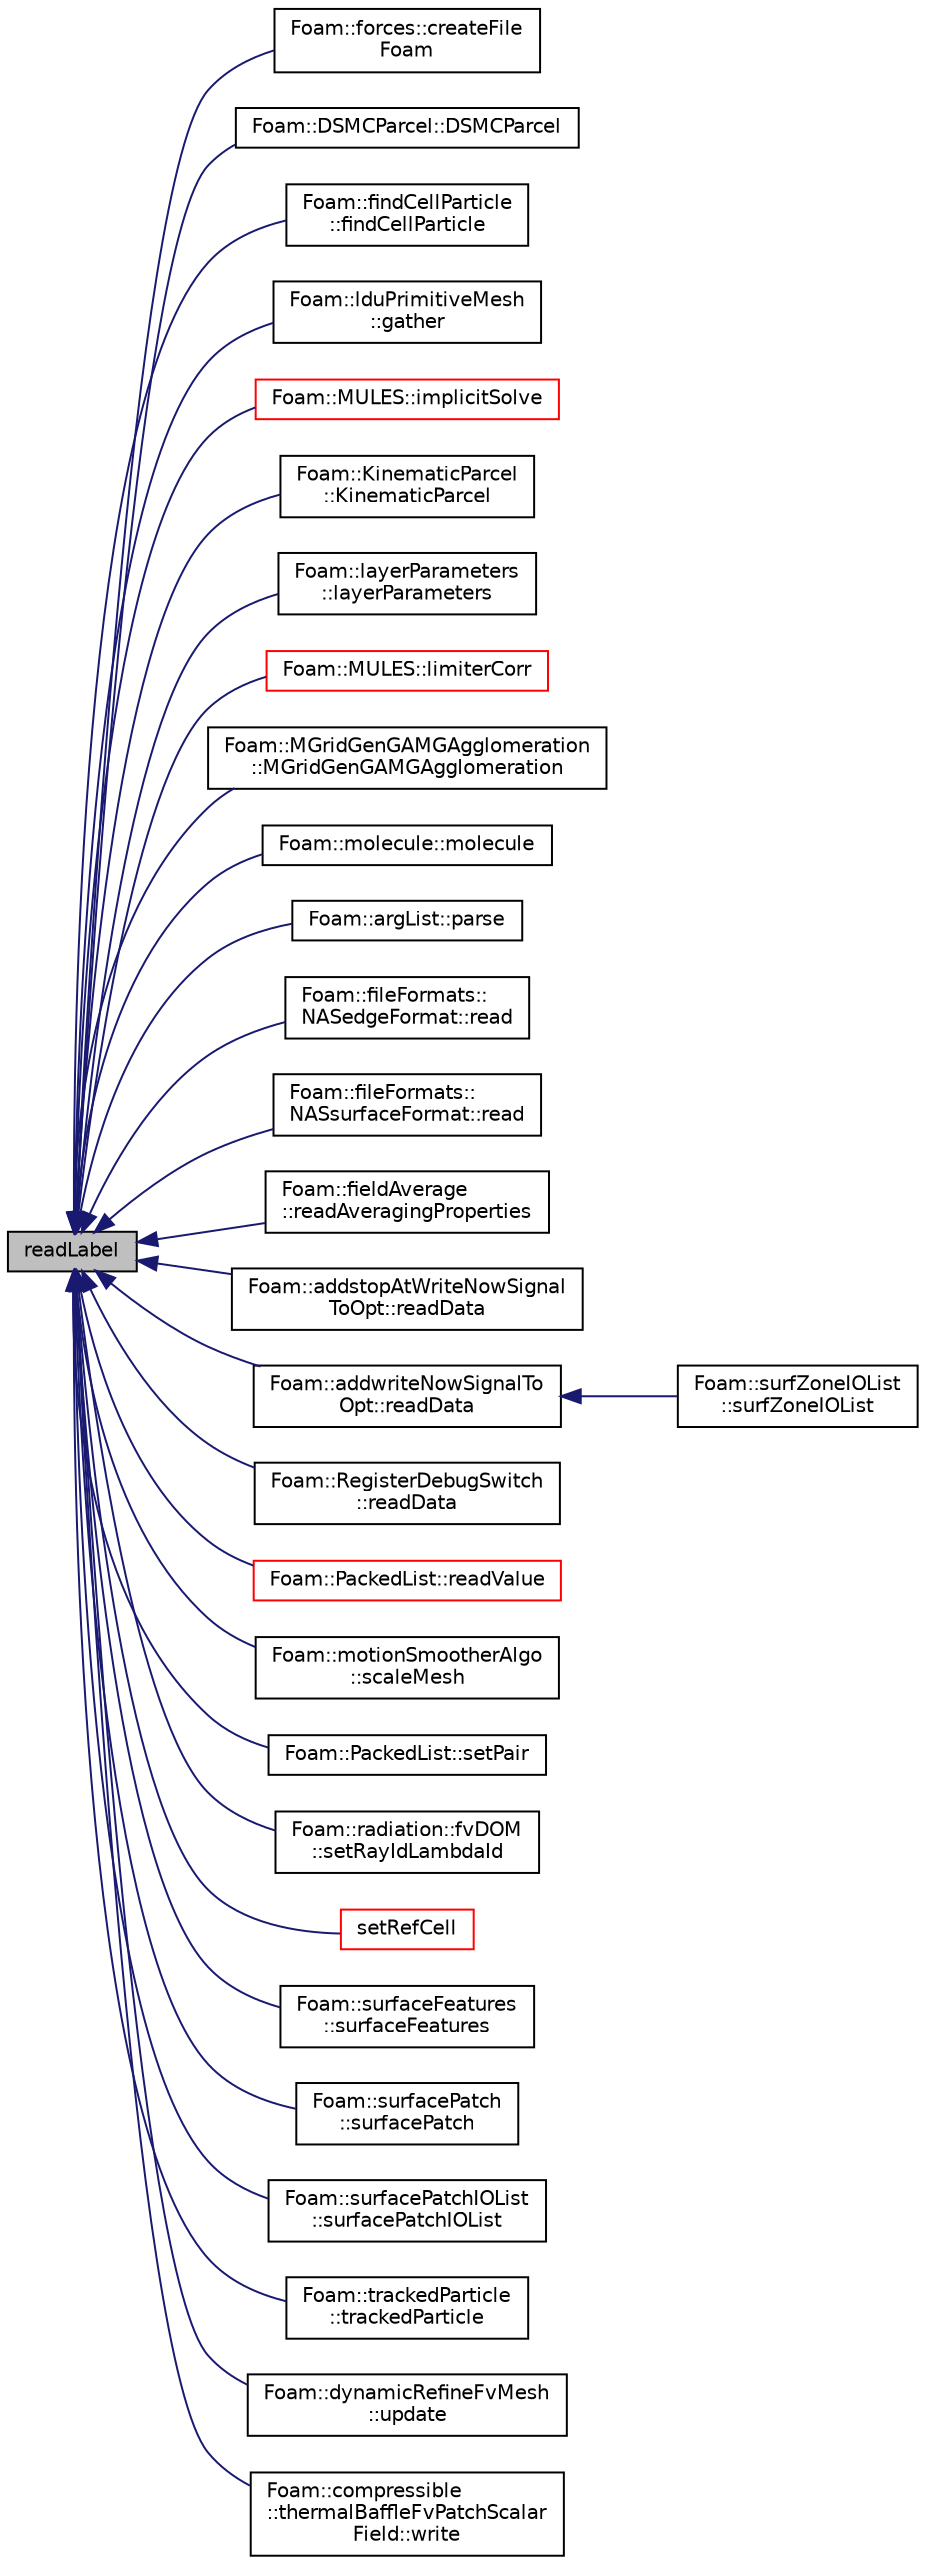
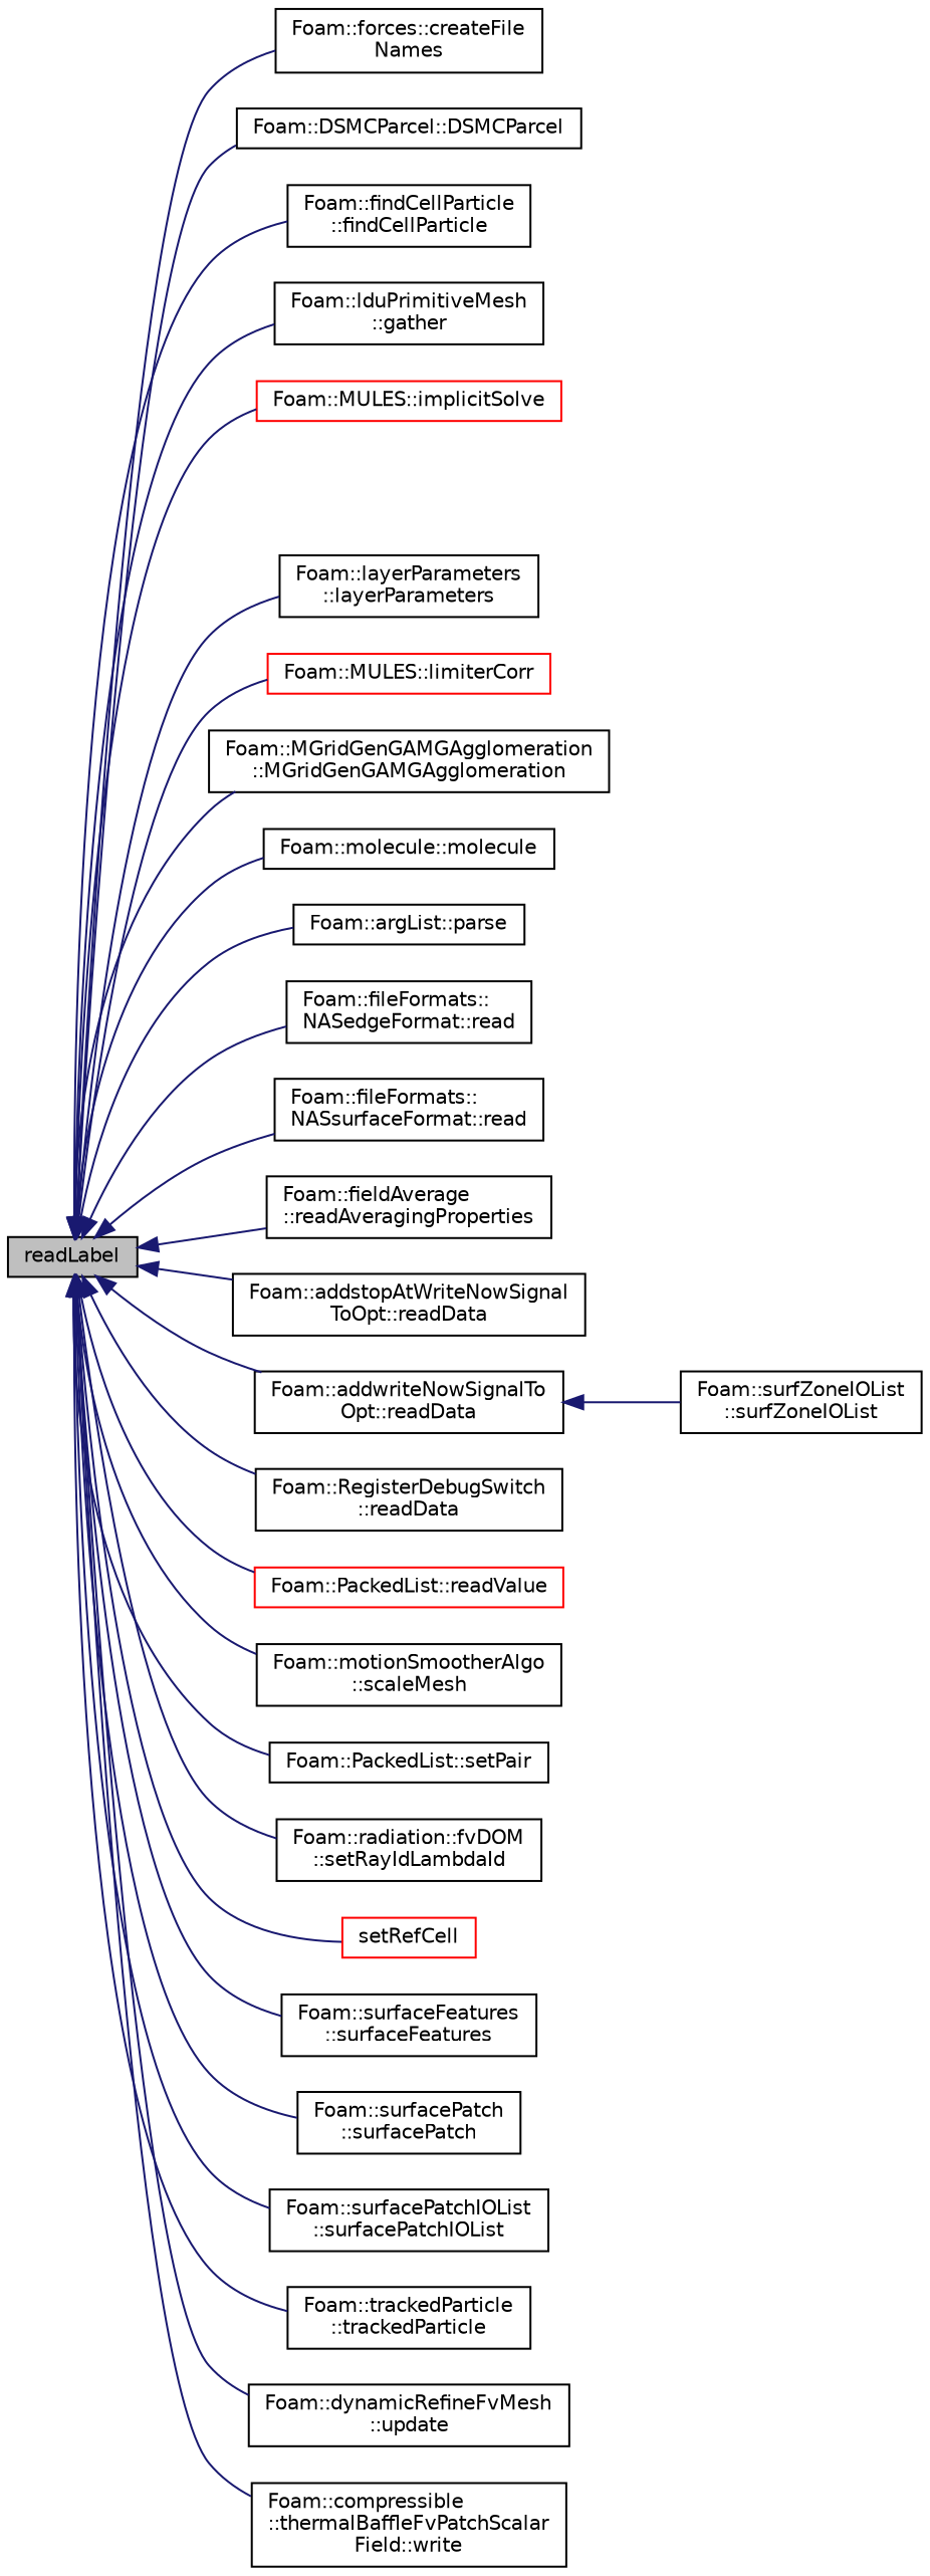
  digraph {
    rankdir=LR
    node [color=black fontname=Helvetica fontsize=10 shape=record]
    edge [color=midnightblue dir=back fontname=Helvetica fontsize=10 labelfontname=Helvetica labelfontsize=10 style=solid]
    n1 [fillcolor=grey75 fontcolor=black height=0.2 label=readLabel style=filled width=0.4]
-   n2 [height=0.2 label="Foam::forces::createFile\lFoam" width=0.4]
+   n2 [height=0.2 label="Foam::forces::createFile\lNames" width=0.4]
    n3 [height=0.2 label="Foam::DSMCParcel::DSMCParcel" width=0.4]
    n4 [height=0.2 label="Foam::findCellParticle\l::findCellParticle" width=0.4]
    n5 [height=0.2 label="Foam::lduPrimitiveMesh\l::gather" width=0.4]
    n6 [color=red height=0.2 label="Foam::MULES::implicitSolve" width=0.4]
-   n7 [height=0.2 label="Foam::KinematicParcel\l::KinematicParcel" width=0.4]
    n8 [height=0.2 label="Foam::layerParameters\l::layerParameters" width=0.4]
    n9 [color=red height=0.2 label="Foam::MULES::limiterCorr" width=0.4]
    n10 [height=0.2 label="Foam::MGridGenGAMGAgglomeration\l::MGridGenGAMGAgglomeration" width=0.4]
    n11 [height=0.2 label="Foam::molecule::molecule" width=0.4]
    n12 [height=0.2 label="Foam::argList::parse" width=0.4]
    n13 [height=0.2 label="Foam::fileFormats::\lNASedgeFormat::read" width=0.4]
    n14 [height=0.2 label="Foam::fileFormats::\lNASsurfaceFormat::read" width=0.4]
    n15 [height=0.2 label="Foam::fieldAverage\l::readAveragingProperties" width=0.4]
    n16 [height=0.2 label="Foam::addstopAtWriteNowSignal\lToOpt::readData" width=0.4]
    n17 [height=0.2 label="Foam::addwriteNowSignalTo\lOpt::readData" width=0.4]
    n18 [height=0.2 label="Foam::RegisterDebugSwitch\l::readData" width=0.4]
    n19 [color=red height=0.2 label="Foam::PackedList::readValue" width=0.4]
    n20 [height=0.2 label="Foam::motionSmootherAlgo\l::scaleMesh" width=0.4]
    n21 [height=0.2 label="Foam::PackedList::setPair" width=0.4]
    n22 [height=0.2 label="Foam::radiation::fvDOM\l::setRayIdLambdaId" width=0.4]
    n23 [color=red height=0.2 label=setRefCell width=0.4]
    n24 [height=0.2 label="Foam::surfaceFeatures\l::surfaceFeatures" width=0.4]
    n25 [height=0.2 label="Foam::surfacePatch\l::surfacePatch" width=0.4]
    n26 [height=0.2 label="Foam::surfacePatchIOList\l::surfacePatchIOList" width=0.4]
    n27 [height=0.2 label="Foam::trackedParticle\l::trackedParticle" width=0.4]
    n28 [height=0.2 label="Foam::dynamicRefineFvMesh\l::update" width=0.4]
    n29 [height=0.2 label="Foam::compressible\l::thermalBaffleFvPatchScalar\lField::write" width=0.4]
    n30 [height=0.2 label="Foam::surfZoneIOList\l::surfZoneIOList" width=0.4]
    n1 -> n2
    n1 -> n3
    n1 -> n4
    n1 -> n5
    n1 -> n6
-   n1 -> n7
    n1 -> n8
    n1 -> n9
    n1 -> n10
    n1 -> n11
    n1 -> n12
    n1 -> n13
    n1 -> n14
    n1 -> n15
    n1 -> n16
    n1 -> n17
    n1 -> n18
    n1 -> n19
    n1 -> n20
    n1 -> n21
    n1 -> n22
    n1 -> n23
    n1 -> n24
    n1 -> n25
    n1 -> n26
    n1 -> n27
    n1 -> n28
    n1 -> n29
    n17 -> n30
  }
